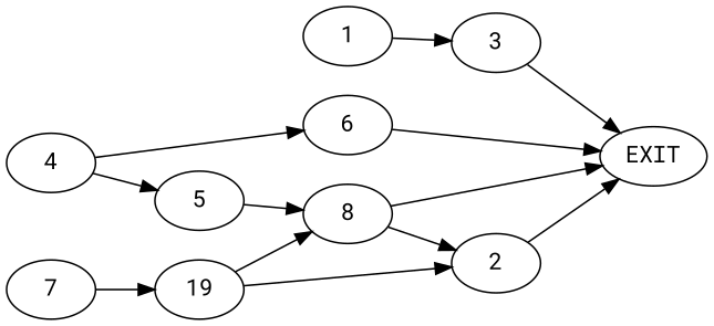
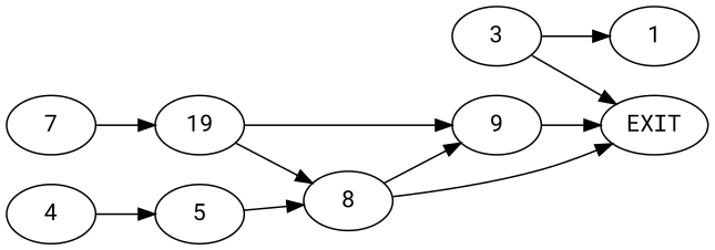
  digraph {
    fontname="Roboto Mono"
    rankdir=LR
    node [fontname="Roboto Mono"]
    edge [fontname="Roboto Mono"]
    1
    3
    n3 [label=EXIT]
    4
    5
-   6
    8
    n8 [label=19]
    7
-   9 [label=2]
-   1 -> 3
+   9
+   3 -> 1
    3 -> n3
    4 -> 5
-   4 -> 6
    5 -> 8
-   6 -> n3
    8 -> n3
    8 -> 9
    n8 -> 8
    n8 -> 9
    7 -> n8
    9 -> n3
  }
